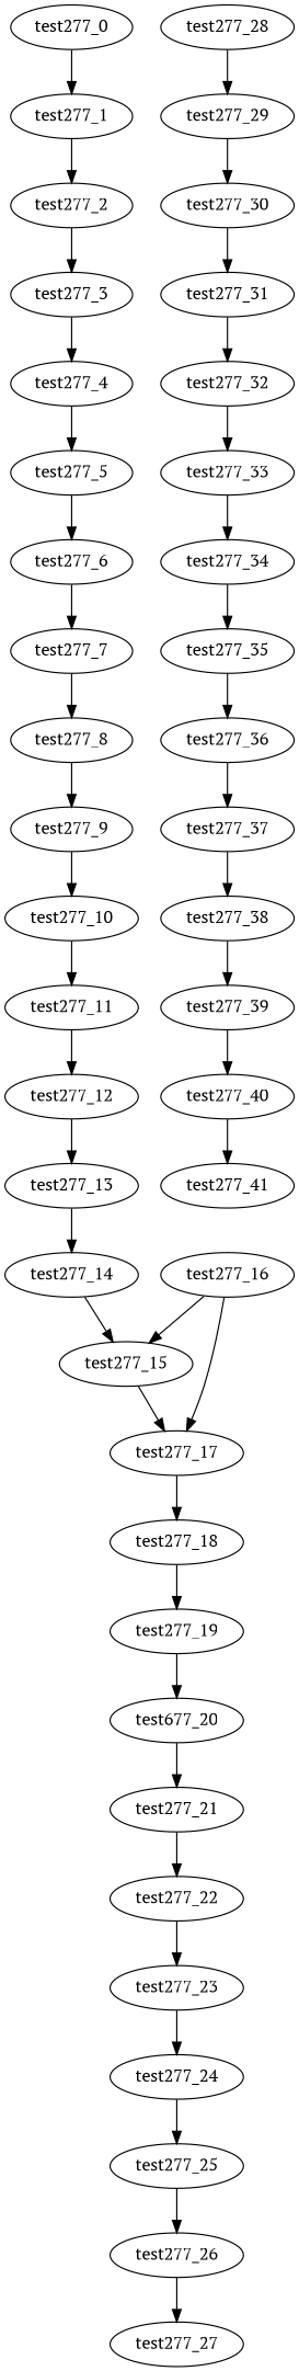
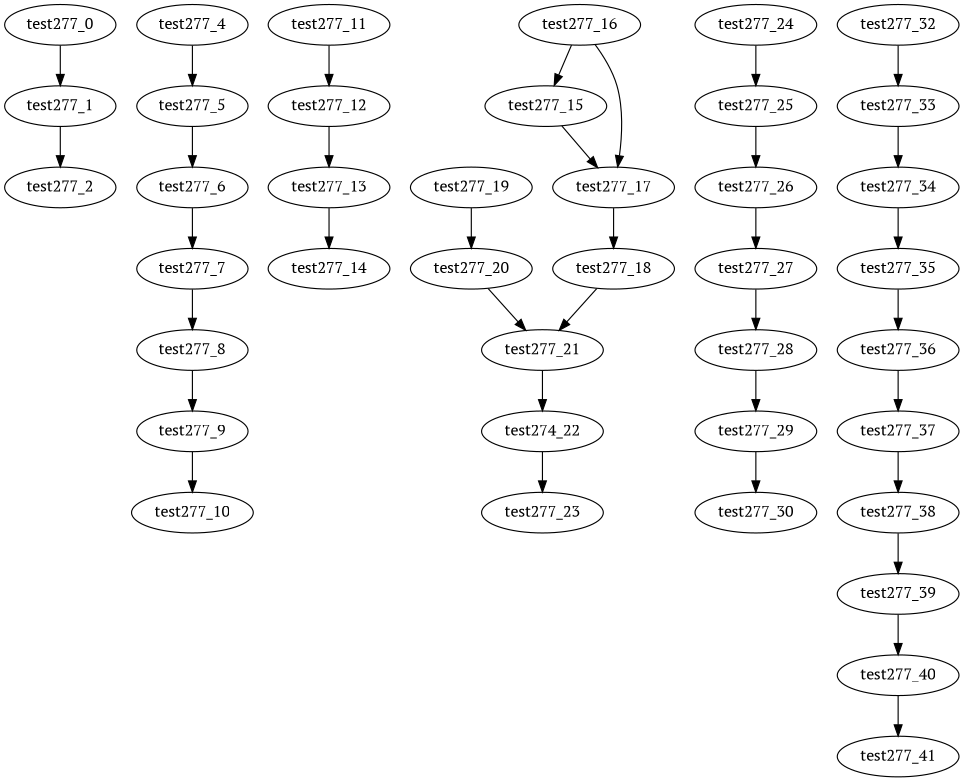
  digraph {
    fontname="PT Serif"
    node [fontname="PT Serif"]
    edge [fontname="PT Serif"]
    test277_0
    test277_1
    test277_2
-   test277_3
    test277_4
    test277_5
    test277_6
    test277_7
    test277_8
    test277_9
    test277_10
    test277_11
    test277_12
    test277_13
    test277_14
    test277_15
    test277_17
    test277_16
    test277_18
    test277_19
-   test277_20 [label=test677_20]
+   test277_20
    test277_21
-   test277_22
+   test277_22 [label=test274_22]
    test277_23
    test277_24
    test277_25
    test277_26
    test277_27
    test277_28
    test277_29
    test277_30
-   test277_31
    test277_32
    test277_33
    test277_34
    test277_35
    test277_36
    test277_37
    test277_38
    test277_39
    test277_40
    test277_41
    test277_0 -> test277_1
    test277_1 -> test277_2
-   test277_2 -> test277_3
-   test277_3 -> test277_4
    test277_4 -> test277_5
    test277_5 -> test277_6
    test277_6 -> test277_7
    test277_7 -> test277_8
    test277_8 -> test277_9
    test277_9 -> test277_10
-   test277_10 -> test277_11
    test277_11 -> test277_12
    test277_12 -> test277_13
    test277_13 -> test277_14
-   test277_14 -> test277_15
    test277_15 -> test277_17
    test277_17 -> test277_18
    test277_16 -> test277_15
    test277_16 -> test277_17
-   test277_18 -> test277_19
+   test277_18 -> test277_21
    test277_19 -> test277_20
    test277_20 -> test277_21
    test277_21 -> test277_22
    test277_22 -> test277_23
-   test277_23 -> test277_24
    test277_24 -> test277_25
    test277_25 -> test277_26
    test277_26 -> test277_27
+   test277_27 -> test277_28
    test277_28 -> test277_29
    test277_29 -> test277_30
-   test277_30 -> test277_31
-   test277_31 -> test277_32
    test277_32 -> test277_33
    test277_33 -> test277_34
    test277_34 -> test277_35
    test277_35 -> test277_36
    test277_36 -> test277_37
    test277_37 -> test277_38
    test277_38 -> test277_39
    test277_39 -> test277_40
    test277_40 -> test277_41
  }
